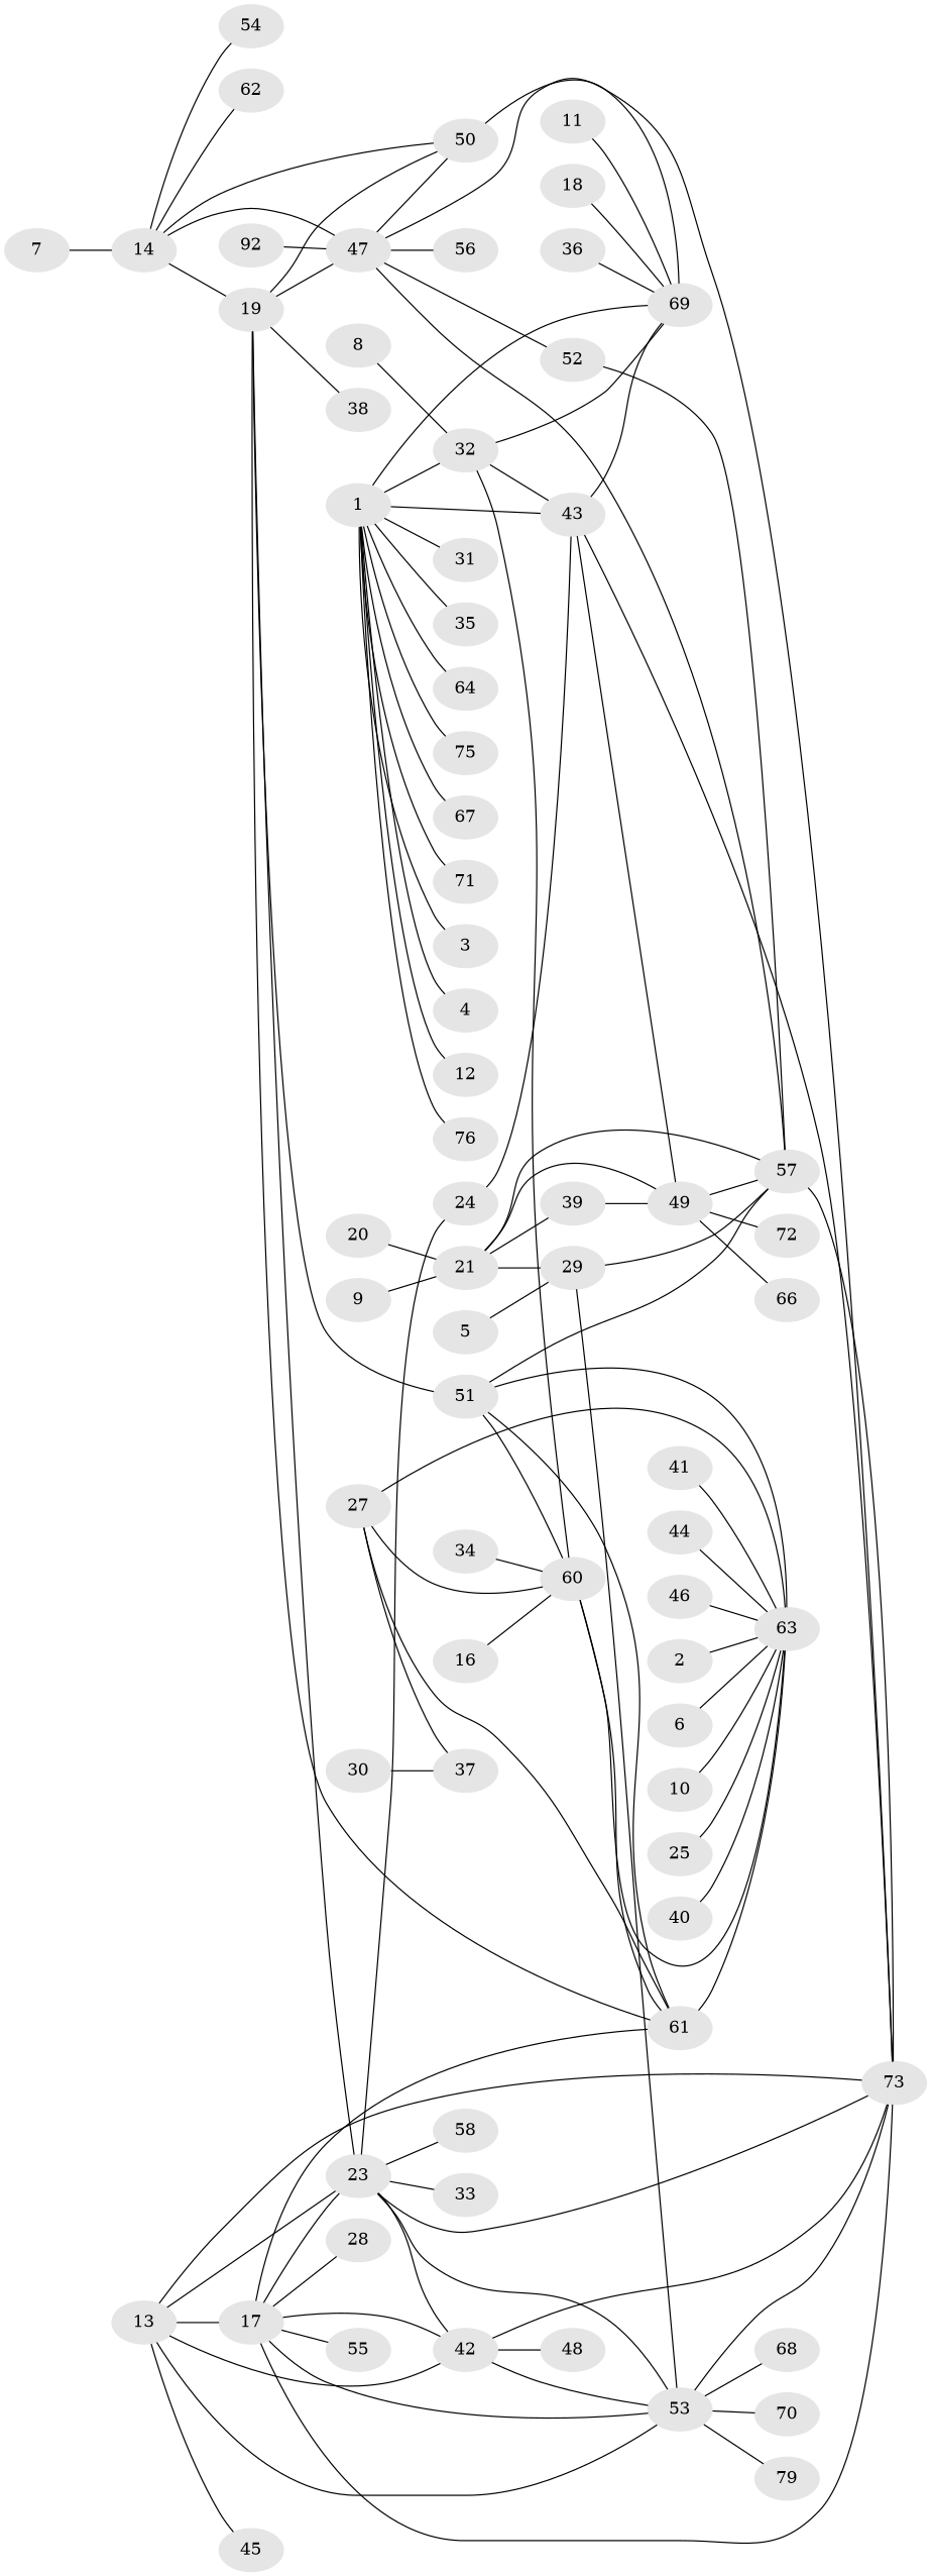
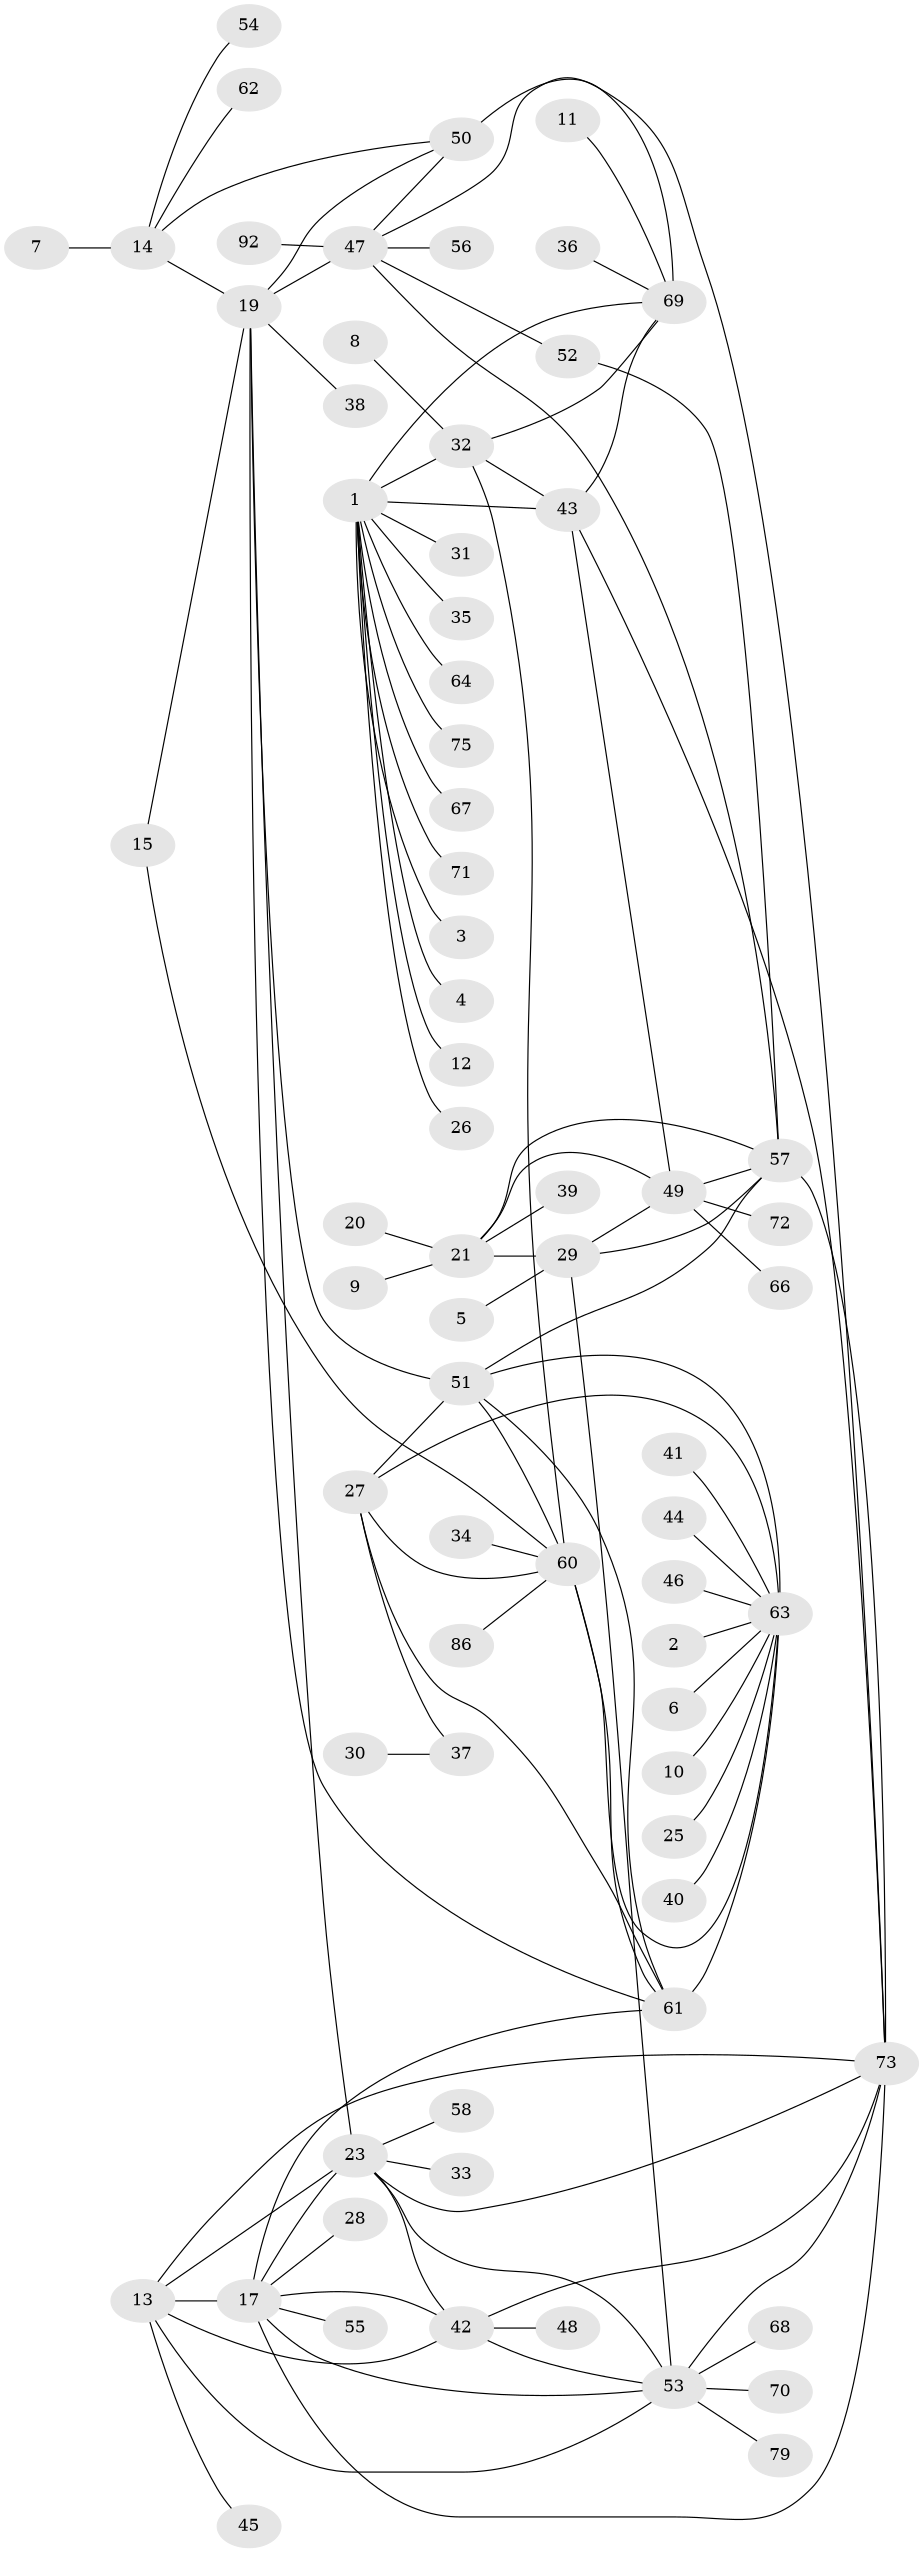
  graph {
    rankdir=LR
    node [color=gray90 style=filled]
    edge [weight=1.0]
    1
    3
    4
    12
-   26 [label=76]
+   26
    31
    32
    35
    43
    64
    n11 [label=75]
    67
    69
    71
    60
    73
    49
    2
    63
    5
    29
    53
    57
    6
    7
    14
    19
    47
    50
    54
    62
    8
    9
    21
    39
    10
    11
    13
    17
    23
    42
    45
    28
    55
    61
-   24
    33
    58
    48
    n50 [label=79]
    68
    70
    38
    51
    52
    56
-   16
-   18
+   15
+   16 [label=86]
    20
    66
    72
    n63 [label=92]
    25
    27
    37
    30
    34
    36
    40
    41
    44
    46
    1 -- 3
    1 -- 4
    1 -- 12
    1 -- 26
    1 -- 31
    1 -- 32 [weight=4.0]
    1 -- 35
    1 -- 43 [weight=4.0]
    1 -- 64
    1 -- n11
    1 -- 67
    1 -- 69 [weight=4.0]
    1 -- 71
    32 -- 43
    32 -- 69
    32 -- 60
    43 -- 69
    43 -- 73
    43 -- 49
    60 -- 63 [weight=2.0]
    60 -- 61
    49 -- 57
    49 -- 66
    49 -- 72
    2 -- 63
    5 -- 29
-   39 -- 49 [weight=3.0]
+   29 -- 49 [weight=3.0]
    29 -- 53
    29 -- 57 [weight=3.0]
    53 -- 73
    53 -- n50
    53 -- 68
    53 -- 70
    57 -- 73
    6 -- 63
    7 -- 14
    14 -- 19 [weight=6.0]
-   14 -- 47 [weight=2.0]
    14 -- 50 [weight=2.0]
    14 -- 54
    14 -- 62
    19 -- 47 [weight=3.0]
    19 -- 50 [weight=3.0]
    19 -- 23
    19 -- 61
    19 -- 38
    19 -- 51
    47 -- 73
    47 -- 57
    47 -- 50
    47 -- 52
    47 -- 56
    50 -- 69
    8 -- 32
    9 -- 21
    21 -- 49 [weight=2.0]
    21 -- 29 [weight=6.0]
    21 -- 57 [weight=2.0]
    21 -- 39
    10 -- 63
    11 -- 69
    13 -- 73 [weight=2.0]
    13 -- 53 [weight=2.0]
    13 -- 17 [weight=2.0]
    13 -- 23 [weight=2.0]
    13 -- 42 [weight=2.0]
    13 -- 45
    17 -- 73
    17 -- 53
    17 -- 23
    17 -- 42
    17 -- 28
    17 -- 55
    17 -- 61
    23 -- 73
    23 -- 53
    23 -- 42
-   23 -- 24
    23 -- 33
    23 -- 58
    42 -- 73
    42 -- 53
    42 -- 48
    61 -- 63 [weight=2.0]
-   24 -- 43
    51 -- 60 [weight=2.0]
    51 -- 63 [weight=4.0]
    51 -- 57
    51 -- 61 [weight=2.0]
    52 -- 57
+   15 -- 60
+   15 -- 19
    16 -- 60
-   18 -- 69
    20 -- 21
    n63 -- 47
    25 -- 63
    27 -- 60
    27 -- 63 [weight=2.0]
    27 -- 61
+   27 -- 51 [weight=2.0]
    27 -- 37
    30 -- 37
    34 -- 60
    36 -- 69
    40 -- 63
    41 -- 63
    44 -- 63
    46 -- 63
  }
